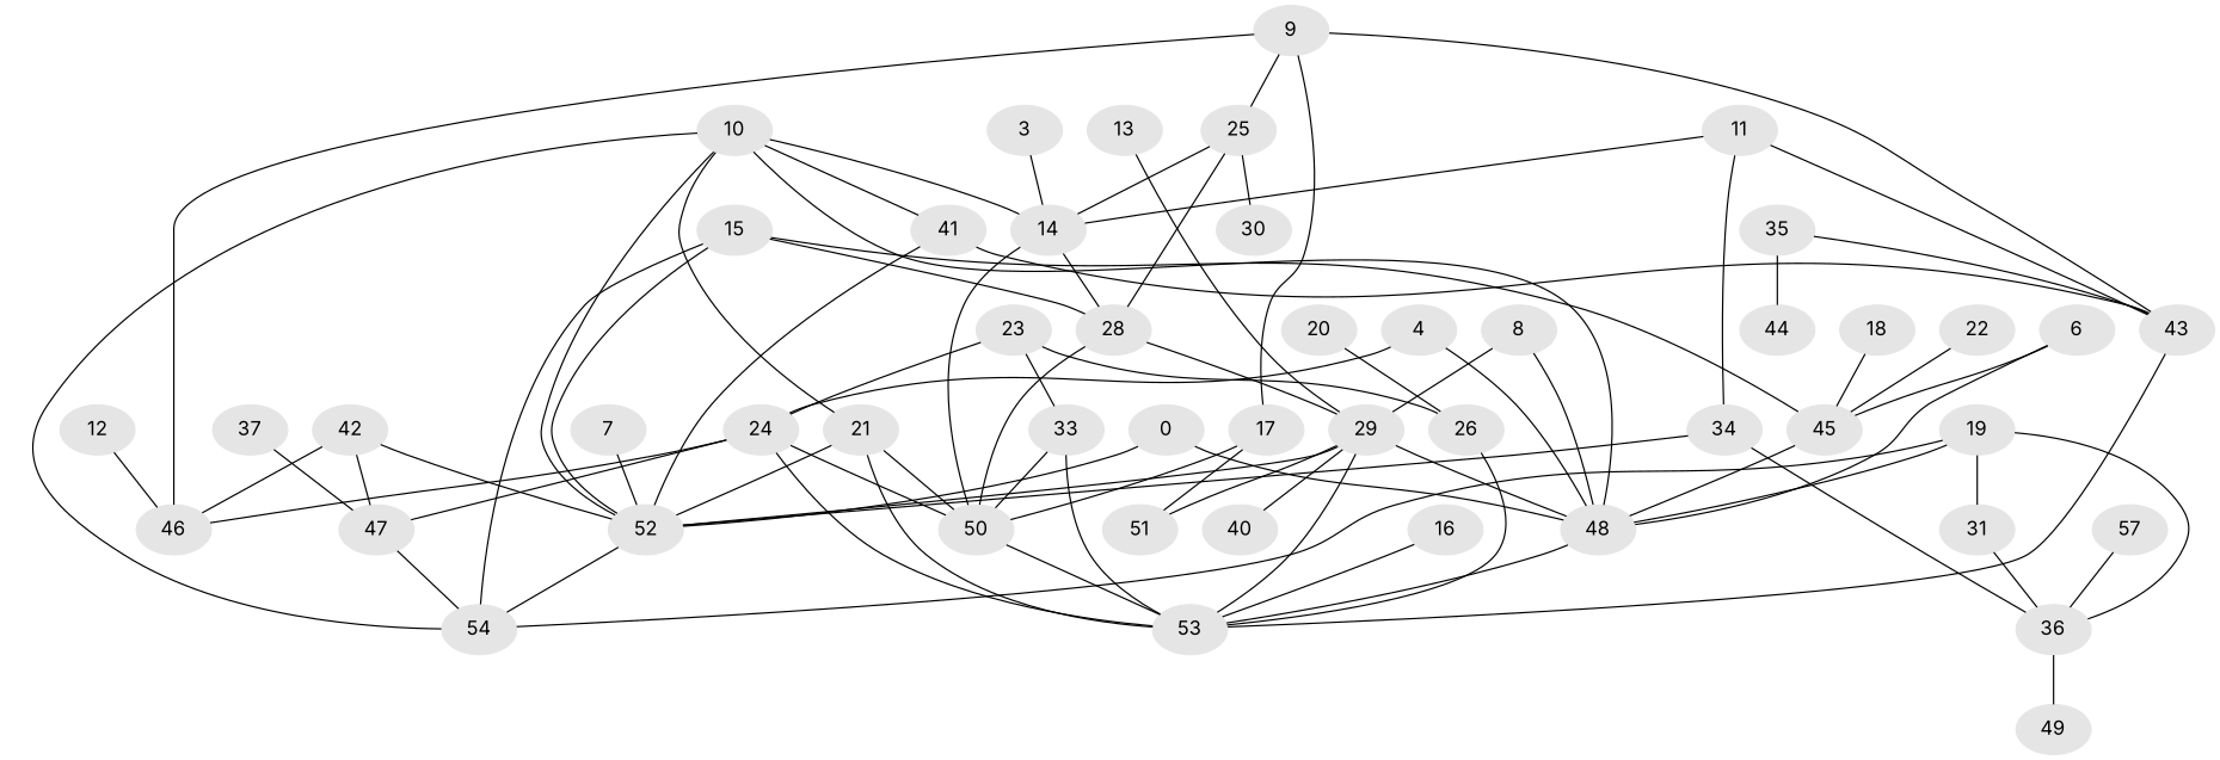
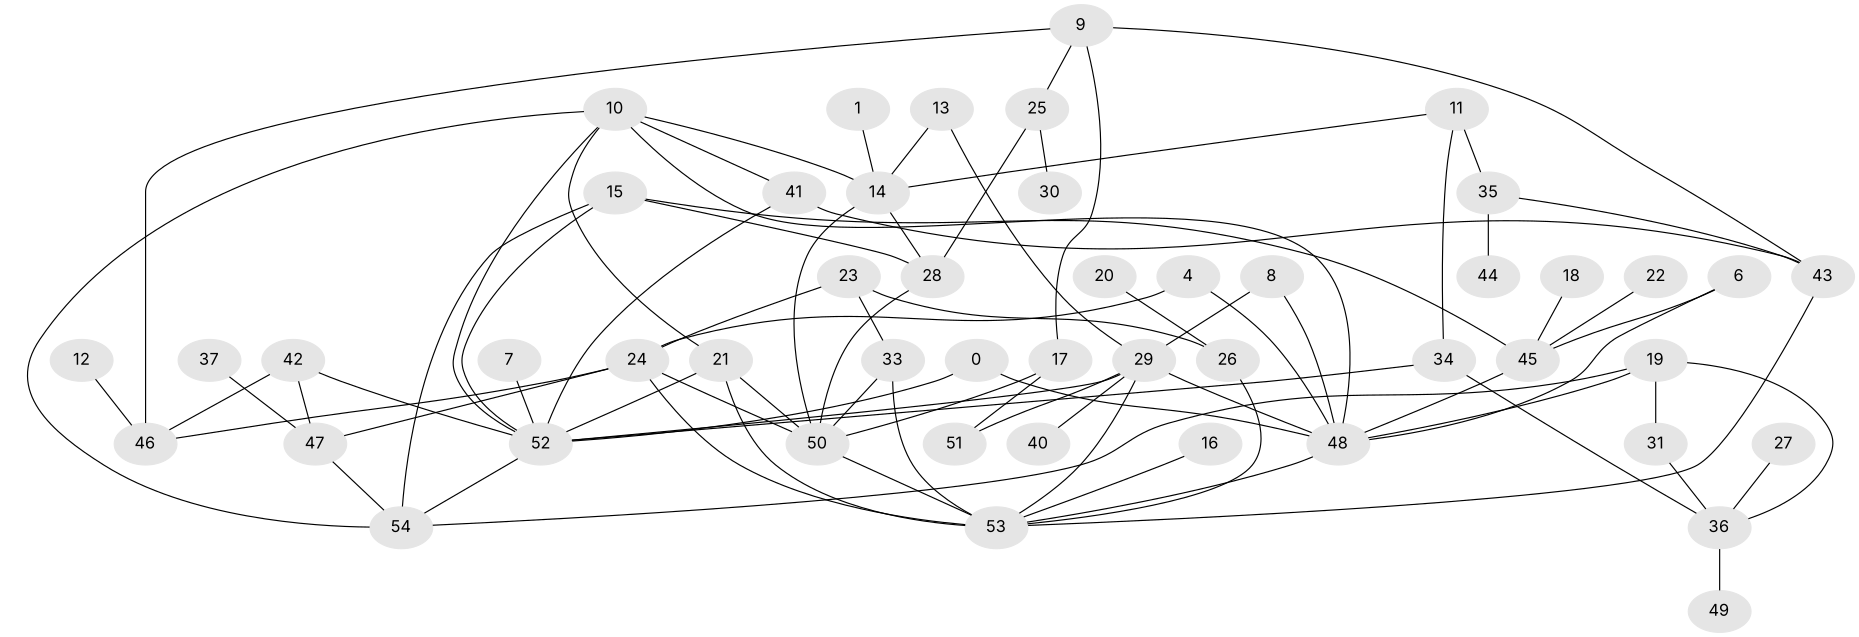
  graph {
    fontname=Inter
    node [color=gray90 fontname=Inter style=filled]
    edge [fontname=Inter weight=1.0]
-   1 [label=3]
+   1
    14
    28
    50
    52
    54
    4
    24
    48
    46
    53
    47
    n13 [label=0]
    6
    45
    7
    8
    29
    51
    40
    9
    25
    43
    17
    30
    10
    21
    41
    11
    34
    35
    36
    44
    12
    13
    15
    16
    18
    19
    31
    49
    20
    26
    22
    23
    33
-   27 [label=57]
+   27
    37
    42
    1 -- 14
    14 -- 28
    14 -- 50 [weight=2.0]
    28 -- 50
-   28 -- 29
    50 -- 53 [weight=2.0]
    52 -- 54
    4 -- 24
    4 -- 48
    24 -- 50
    24 -- 46
    24 -- 53 [weight=2.0]
    24 -- 47
    48 -- 53
    47 -- 54
    n13 -- 52
    n13 -- 48 [weight=3.0]
    6 -- 48
    6 -- 45
    45 -- 48
    7 -- 52
    8 -- 48
    8 -- 29
    29 -- 52
    29 -- 48
    29 -- 53
    29 -- 51
    29 -- 40 [weight=2.0]
    9 -- 46
    9 -- 25
    9 -- 43
    9 -- 17
    25 -- 28
    25 -- 30
    43 -- 53 [weight=2.0]
    17 -- 50
    17 -- 51
    10 -- 14
    10 -- 52
    10 -- 54
    10 -- 48
    10 -- 21
    10 -- 41
    21 -- 50 [weight=2.0]
    21 -- 52
    21 -- 53
    41 -- 52
    41 -- 43
    11 -- 14
    11 -- 34
-   11 -- 43
+   11 -- 35
    34 -- 52
    34 -- 36
    35 -- 43
    35 -- 44
    36 -- 49
    12 -- 46 [weight=2.0]
-   25 -- 14
+   13 -- 14
    13 -- 29
    15 -- 28
    15 -- 52
    15 -- 54
    15 -- 45
    16 -- 53
    18 -- 45
    19 -- 54
    19 -- 48
    19 -- 36
    19 -- 31
    31 -- 36
    20 -- 26
    26 -- 53
    22 -- 45
    23 -- 24
    23 -- 26
    23 -- 33
    33 -- 50
    33 -- 53
    27 -- 36
    37 -- 47
    42 -- 52
    42 -- 46
    42 -- 47
  }
